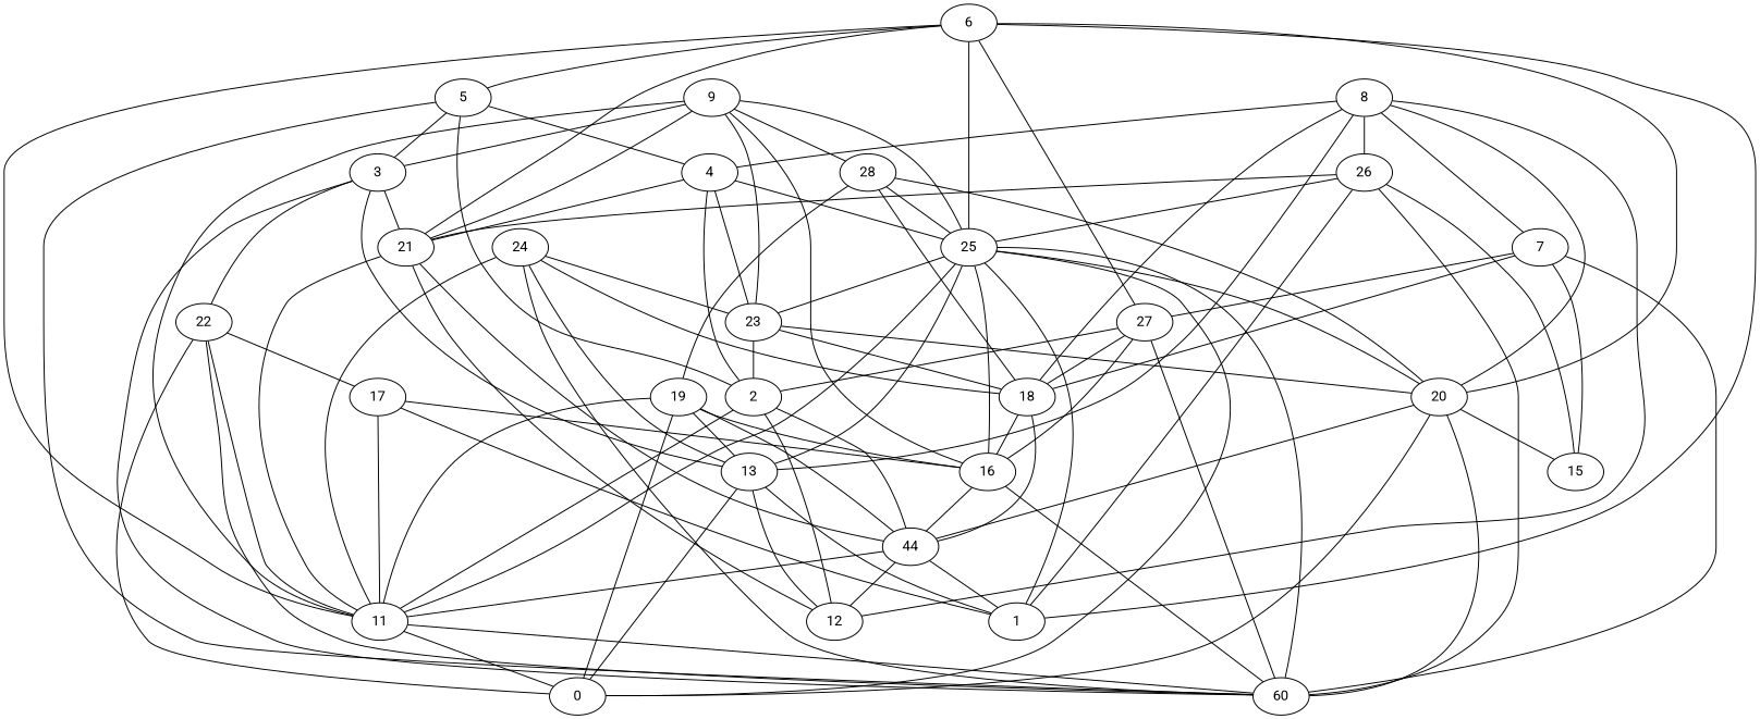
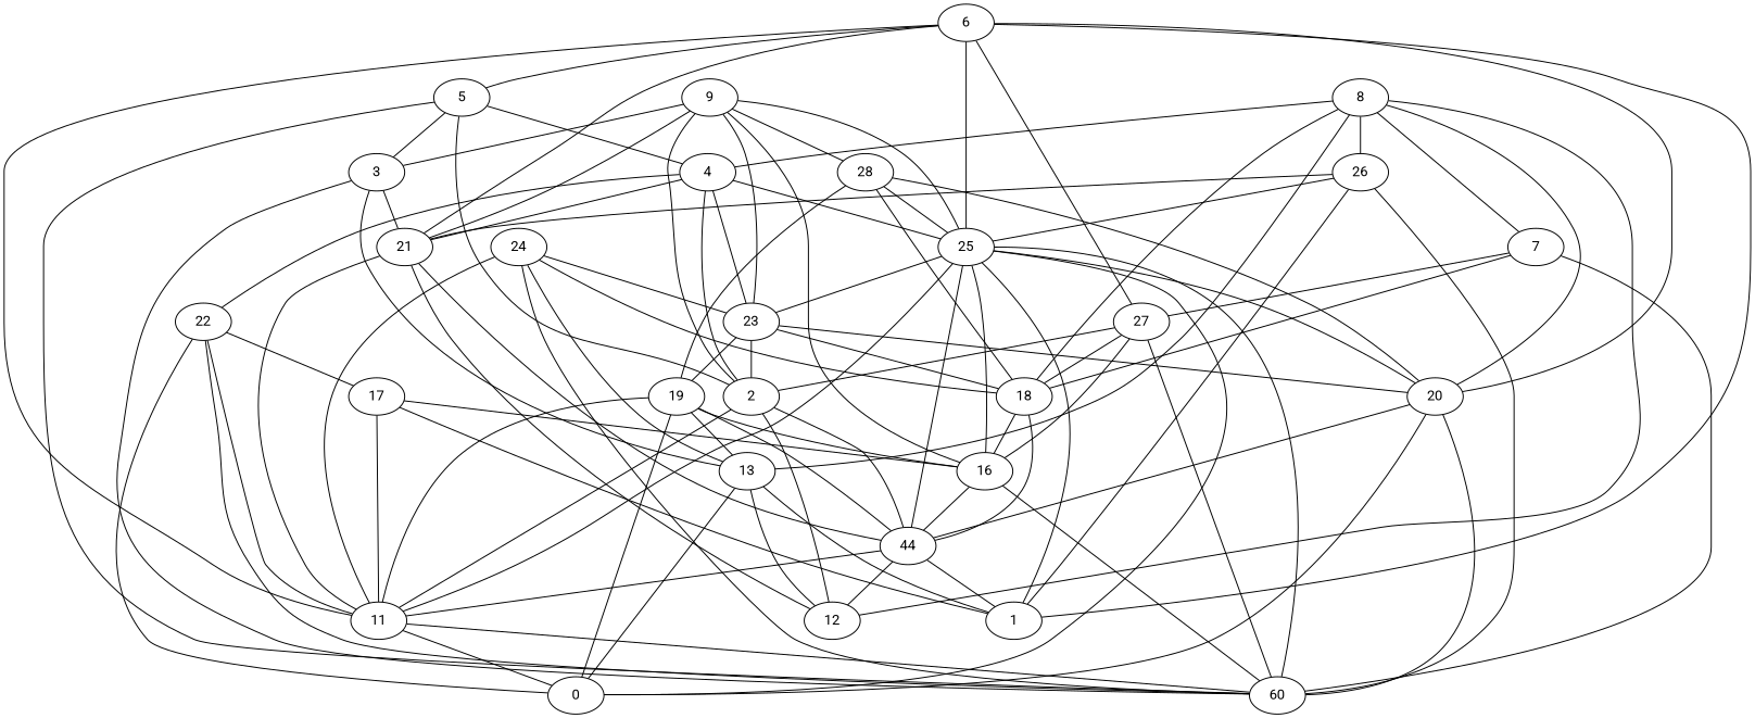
  digraph {
    fontname=Roboto
    node [fontname=Roboto]
    edge [color=black dir=none fontname=Roboto]
    13
    0
    1
    12
    16
    n6 [label=44]
    n7 [label=60]
    11
    28
    25
    19
    20
    18
    23
    9
    3
    21
    22
    2
    17
-   15
    6
    27
    5
    4
    26
    7
    8
    24
    subgraph sub_1 {
      13
      0
      1
      12
      16
      n6
      n7
      11
      28
      25
      19
      20
      18
      23
      9
      3
      21
      22
      2
      17
-     15
      6
      27
      5
      4
      26
      7
      8
      24
    }
    13 -> 0
    13 -> 1
    13 -> 12
    16 -> n6
    16 -> n7
    n6 -> 1
    n6 -> 12
    n6 -> 11
    11 -> 0
    11 -> n7
    28 -> 25
    28 -> 19
    28 -> 20
    28 -> 18
    25 -> 0
    25 -> 1
    25 -> 16
-   25 -> 13
+   25 -> n6
    25 -> n7
    25 -> 11
    25 -> 20
    25 -> 23
    19 -> 13
    19 -> 0
    19 -> 16
    19 -> n6
    19 -> 11
    20 -> 0
    20 -> n6
    20 -> n7
-   20 -> 15
    18 -> 16
    18 -> n6
+   23 -> 19
    23 -> 20
    23 -> 18
    23 -> 2
    9 -> 16
-   9 -> 11
+   9 -> 2
    9 -> 28
    9 -> 25
    9 -> 23
    9 -> 3
    9 -> 21
    3 -> 13
    3 -> n7
    3 -> 21
-   3 -> 22
+   4 -> 22
    21 -> 12
    21 -> n6
    21 -> 11
    22 -> 0
    22 -> n7
    22 -> 11
    22 -> 17
    2 -> 12
    2 -> n6
    2 -> 11
    17 -> 1
    17 -> 16
    17 -> 11
    6 -> 1
    6 -> 11
    6 -> 25
    6 -> 20
    6 -> 21
    6 -> 27
    6 -> 5
    27 -> 16
    27 -> n7
    27 -> 18
    27 -> 2
    5 -> n7
    5 -> 3
    5 -> 2
    5 -> 4
    4 -> 25
    4 -> 23
    4 -> 21
    4 -> 2
    26 -> 1
    26 -> n7
    26 -> 25
    26 -> 21
-   26 -> 15
    7 -> n7
    7 -> 18
-   7 -> 15
    7 -> 27
    8 -> 13
    8 -> 12
    8 -> 20
    8 -> 18
    8 -> 4
    8 -> 26
    8 -> 7
    24 -> 13
    24 -> n7
    24 -> 11
    24 -> 18
    24 -> 23
  }
